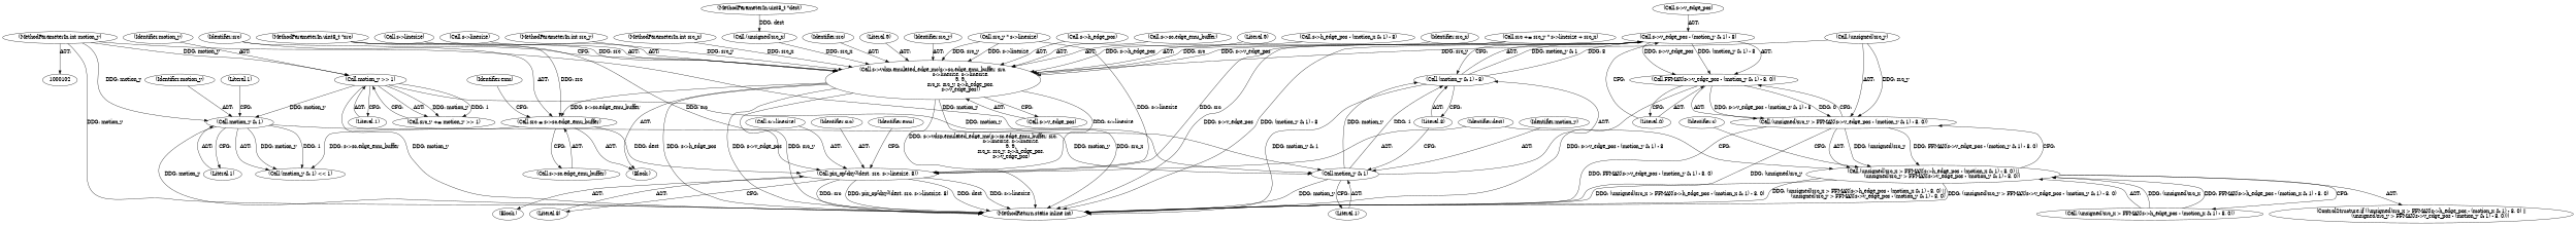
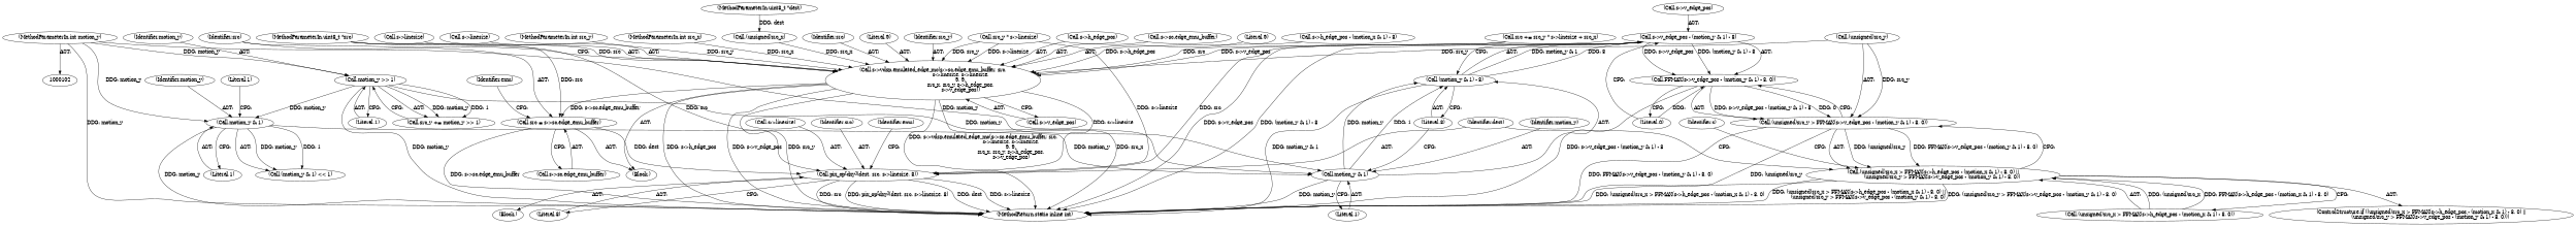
  digraph {
    n1 [label="(Call,s->v_edge_pos - (motion_y & 1) - 8)"]
    n2 [label="(Call,(motion_y & 1) - 8)"]
    n3 [label="(Call,FFMAX(s->v_edge_pos - (motion_y & 1) - 8, 0))"]
    n4 [label="(Call,s->vdsp.emulated_edge_mc(s->sc.edge_emu_buffer, src,\n                                     s->linesize, s->linesize,\n                                     9, 9,\n                                     src_x, src_y, s->h_edge_pos,\n                                     s->v_edge_pos))"]
    n5 [label="(MethodReturn,static inline int)"]
    n6 [label="(Literal,8)"]
    n7 [label="(Call,(unsigned)src_y > FFMAX(s->v_edge_pos - (motion_y & 1) - 8, 0))"]
    n8 [label="(Literal,0)"]
    n9 [label="(Call,src = s->sc.edge_emu_buffer)"]
    n10 [label="(Call,pix_op[dxy](dest, src, s->linesize, 8))"]
    n11 [label="(Call,s->v_edge_pos)"]
    n12 [label="(Block,)"]
    n13 [label="(Call,motion_y & 1)"]
    n14 [label="(Literal,1)"]
    n15 [label="(Call,motion_y & 1)"]
    n16 [label="(Literal,1)"]
    n17 [label="(Call,(motion_y & 1) << 1)"]
    n18 [label="(Call,motion_y >> 1)"]
    n19 [label="(Literal,1)"]
    n20 [label="(Call,src_y += motion_y >> 1)"]
    n21 [label="(MethodParameterIn,int motion_y)"]
    1000102
    n23 [label="(Call,(unsigned)src_x > FFMAX(s->h_edge_pos - (motion_x & 1) - 8, 0) ||\n            (unsigned)src_y > FFMAX(s->v_edge_pos - (motion_y & 1) - 8, 0))"]
    n24 [label="(ControlStructure,if ((unsigned)src_x > FFMAX(s->h_edge_pos - (motion_x & 1) - 8, 0) ||\n            (unsigned)src_y > FFMAX(s->v_edge_pos - (motion_y & 1) - 8, 0)))"]
    n25 [label="(Call,(unsigned)src_x > FFMAX(s->h_edge_pos - (motion_x & 1) - 8, 0))"]
    n26 [label="(Call,s->sc.edge_emu_buffer)"]
    n27 [label="(Block,)"]
    n28 [label="(Literal,8)"]
    n29 [label="(Identifier,motion_y)"]
    n30 [label="(Identifier,emu)"]
    n31 [label="(Call,s->sc.edge_emu_buffer)"]
    n32 [label="(Identifier,motion_y)"]
    n33 [label="(Literal,9)"]
    n34 [label="(MethodParameterIn,int src_y)"]
    n35 [label="(MethodParameterIn,int src_x)"]
    n36 [label="(Identifier,motion_y)"]
    n37 [label="(Call,s->linesize)"]
    n38 [label="(Call,(unsigned)src_x)"]
    n39 [label="(Call,src += src_y * s->linesize + src_x)"]
    n40 [label="(Identifier,src)"]
    n41 [label="(Literal,9)"]
    n42 [label="(Identifier,src_y)"]
    n43 [label="(Call,src_y * s->linesize)"]
    n44 [label="(Identifier,s)"]
    n45 [label="(Call,s->h_edge_pos)"]
    n46 [label="(Identifier,src)"]
    n47 [label="(Identifier,emu)"]
    n48 [label="(Call,(unsigned)src_y)"]
    n49 [label="(Identifier,dest)"]
    n50 [label="(MethodParameterIn,uint8_t *src)"]
    n51 [label="(Call,s->h_edge_pos - (motion_x & 1) - 8)"]
-   n52 [label="(Identifier,src_x)"]
    n53 [label="(Call,s->linesize)"]
    n54 [label="(MethodParameterIn,uint8_t *dest)"]
    n55 [label="(Identifier,src)"]
    n56 [label="(Call,s->linesize)"]
    n57 [label="(Call,s->v_edge_pos)"]
    n58 [label="(Literal,1)"]
    n1 -> n2 [label="CFG: "]
    n1 -> n3 [label="AST: "]
    n1 -> n3 [label="DDG: s->v_edge_pos"]
    n1 -> n3 [label="DDG: (motion_y & 1) - 8"]
    n1 -> n4 [label="DDG: s->v_edge_pos"]
    n1 -> n5 [label="DDG: s->v_edge_pos"]
    n1 -> n5 [label="DDG: (motion_y & 1) - 8"]
    n2 -> n1 [label="AST: "]
    n2 -> n1 [label="DDG: motion_y & 1"]
    n2 -> n1 [label="DDG: 8"]
    n2 -> n5 [label="DDG: motion_y & 1"]
    n2 -> n6 [label="CFG: "]
    n3 -> n5 [label="DDG: s->v_edge_pos - (motion_y & 1) - 8"]
    n3 -> n7 [label="AST: "]
    n3 -> n7 [label="DDG: s->v_edge_pos - (motion_y & 1) - 8"]
    n3 -> n7 [label="DDG: 0"]
    n3 -> n8 [label="CFG: "]
    n4 -> n5 [label="DDG: s->h_edge_pos"]
    n4 -> n5 [label="DDG: s->v_edge_pos"]
    n4 -> n5 [label="DDG: src_y"]
    n4 -> n5 [label="DDG: s->vdsp.emulated_edge_mc(s->sc.edge_emu_buffer, src,\n                                     s->linesize, s->linesize,\n                                     9, 9,\n                                     src_x, src_y, s->h_edge_pos,\n                                     s->v_edge_pos)"]
    n4 -> n5 [label="DDG: src_x"]
    n4 -> n9 [label="DDG: s->sc.edge_emu_buffer"]
    n4 -> n10 [label="DDG: s->linesize"]
    n4 -> n11 [label="CFG: "]
    n4 -> n12 [label="AST: "]
    n6 -> n2 [label="AST: "]
    n6 -> n13 [label="CFG: "]
    n7 -> n3 [label="CFG: "]
    n7 -> n5 [label="DDG: FFMAX(s->v_edge_pos - (motion_y & 1) - 8, 0)"]
    n7 -> n5 [label="DDG: (unsigned)src_y"]
    n7 -> n23 [label="AST: "]
    n7 -> n23 [label="DDG: (unsigned)src_y"]
    n7 -> n23 [label="DDG: FFMAX(s->v_edge_pos - (motion_y & 1) - 8, 0)"]
    n8 -> n1 [label="CFG: "]
-   n8 -> n3 [label="AST: "]
-   n9 -> n17 [label="DDG: s->sc.edge_emu_buffer"]
+   n8 -> n3 [label="DDG: "]
+   n9 -> n5 [label="DDG: s->sc.edge_emu_buffer"]
    n9 -> n10 [label="DDG: dest"]
    n9 -> n12 [label="AST: "]
    n9 -> n26 [label="CFG: "]
    n10 -> n5 [label="DDG: dest"]
    n10 -> n5 [label="DDG: s->linesize"]
    n10 -> n5 [label="DDG: src"]
    n10 -> n5 [label="DDG: pix_op[dxy](dest, src, s->linesize, 8)"]
    n10 -> n27 [label="AST: "]
    n10 -> n28 [label="CFG: "]
    n11 -> n4 [label="AST: "]
    n13 -> n2 [label="AST: "]
    n13 -> n2 [label="DDG: motion_y"]
    n13 -> n2 [label="DDG: 1"]
    n13 -> n5 [label="DDG: motion_y"]
    n13 -> n14 [label="CFG: "]
    n14 -> n13 [label="AST: "]
    n15 -> n5 [label="DDG: motion_y"]
    n15 -> n13 [label="DDG: motion_y"]
    n15 -> n16 [label="CFG: "]
    n15 -> n17 [label="AST: "]
    n15 -> n17 [label="DDG: motion_y"]
    n15 -> n17 [label="DDG: 1"]
    n16 -> n15 [label="AST: "]
    n18 -> n5 [label="DDG: motion_y"]
    n18 -> n13 [label="DDG: motion_y"]
    n18 -> n15 [label="DDG: motion_y"]
    n18 -> n19 [label="CFG: "]
    n18 -> n20 [label="AST: "]
    n18 -> n20 [label="DDG: motion_y"]
    n18 -> n20 [label="DDG: 1"]
    n19 -> n18 [label="AST: "]
    n20 -> n18 [label="CFG: "]
    n21 -> n5 [label="DDG: motion_y"]
    n21 -> n13 [label="DDG: motion_y"]
    n21 -> n15 [label="DDG: motion_y"]
    n21 -> n18 [label="DDG: motion_y"]
    n21 -> 1000102 [label="AST: "]
    n23 -> n5 [label="DDG: (unsigned)src_x > FFMAX(s->h_edge_pos - (motion_x & 1) - 8, 0)"]
    n23 -> n5 [label="DDG: (unsigned)src_x > FFMAX(s->h_edge_pos - (motion_x & 1) - 8, 0) ||\n            (unsigned)src_y > FFMAX(s->v_edge_pos - (motion_y & 1) - 8, 0)"]
    n23 -> n5 [label="DDG: (unsigned)src_y > FFMAX(s->v_edge_pos - (motion_y & 1) - 8, 0)"]
    n23 -> n7 [label="CFG: "]
    n23 -> n24 [label="AST: "]
    n23 -> n25 [label="CFG: "]
    n25 -> n23 [label="AST: "]
    n25 -> n23 [label="DDG: (unsigned)src_x"]
    n25 -> n23 [label="DDG: FFMAX(s->h_edge_pos - (motion_x & 1) - 8, 0)"]
    n26 -> n9 [label="AST: "]
    n28 -> n10 [label="AST: "]
    n29 -> n18 [label="AST: "]
    n30 -> n9 [label="CFG: "]
    n31 -> n4 [label="AST: "]
    n32 -> n15 [label="AST: "]
    n33 -> n4 [label="AST: "]
    n34 -> n4 [label="DDG: src_y"]
    n35 -> n4 [label="DDG: src_x"]
    n36 -> n13 [label="AST: "]
    n37 -> n10 [label="AST: "]
    n38 -> n4 [label="DDG: src_x"]
    n39 -> n4 [label="DDG: src"]
    n39 -> n10 [label="DDG: src"]
    n40 -> n4 [label="AST: "]
    n41 -> n4 [label="AST: "]
    n42 -> n4 [label="AST: "]
    n43 -> n4 [label="DDG: s->linesize"]
    n43 -> n4 [label="DDG: src_y"]
    n43 -> n10 [label="DDG: s->linesize"]
    n44 -> n23 [label="CFG: "]
    n45 -> n4 [label="AST: "]
    n46 -> n10 [label="AST: "]
    n47 -> n10 [label="CFG: "]
    n48 -> n4 [label="DDG: src_y"]
    n48 -> n7 [label="AST: "]
    n48 -> n7 [label="DDG: src_y"]
    n49 -> n10 [label="AST: "]
    n49 -> n23 [label="CFG: "]
    n50 -> n4 [label="DDG: src"]
    n50 -> n9 [label="DDG: src"]
    n50 -> n10 [label="DDG: src"]
    n51 -> n4 [label="DDG: s->h_edge_pos"]
-   n52 -> n4 [label="AST: "]
    n53 -> n4 [label="AST: "]
    n54 -> n38 [label="DDG: dest"]
    n55 -> n4 [label="CFG: "]
    n55 -> n9 [label="AST: "]
    n56 -> n4 [label="AST: "]
    n57 -> n1 [label="AST: "]
    n58 -> n15 [label="CFG: "]
  }
